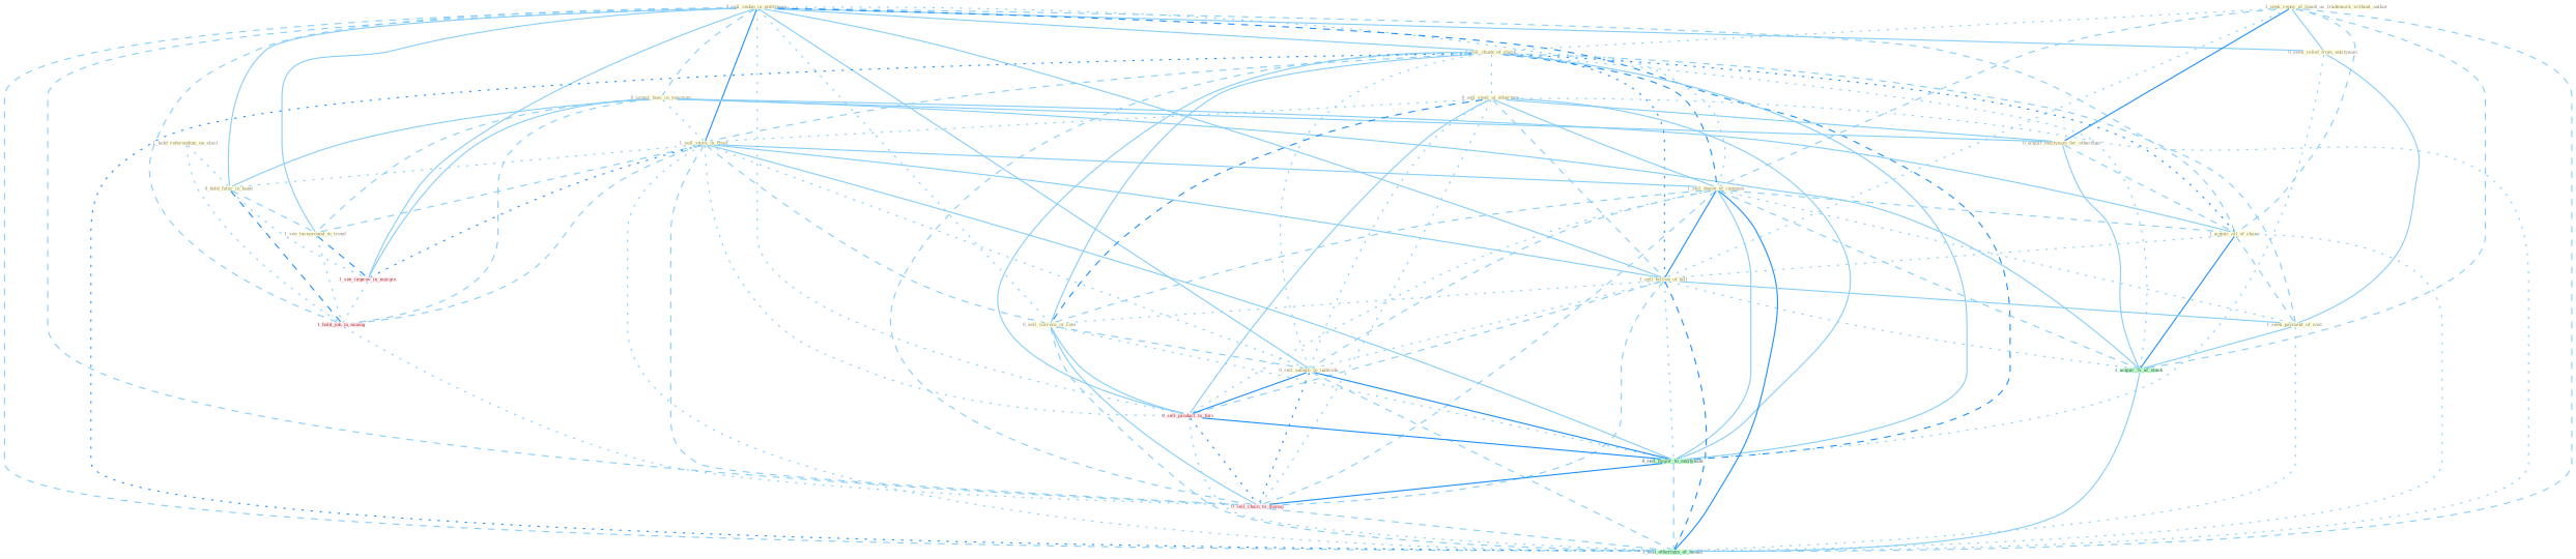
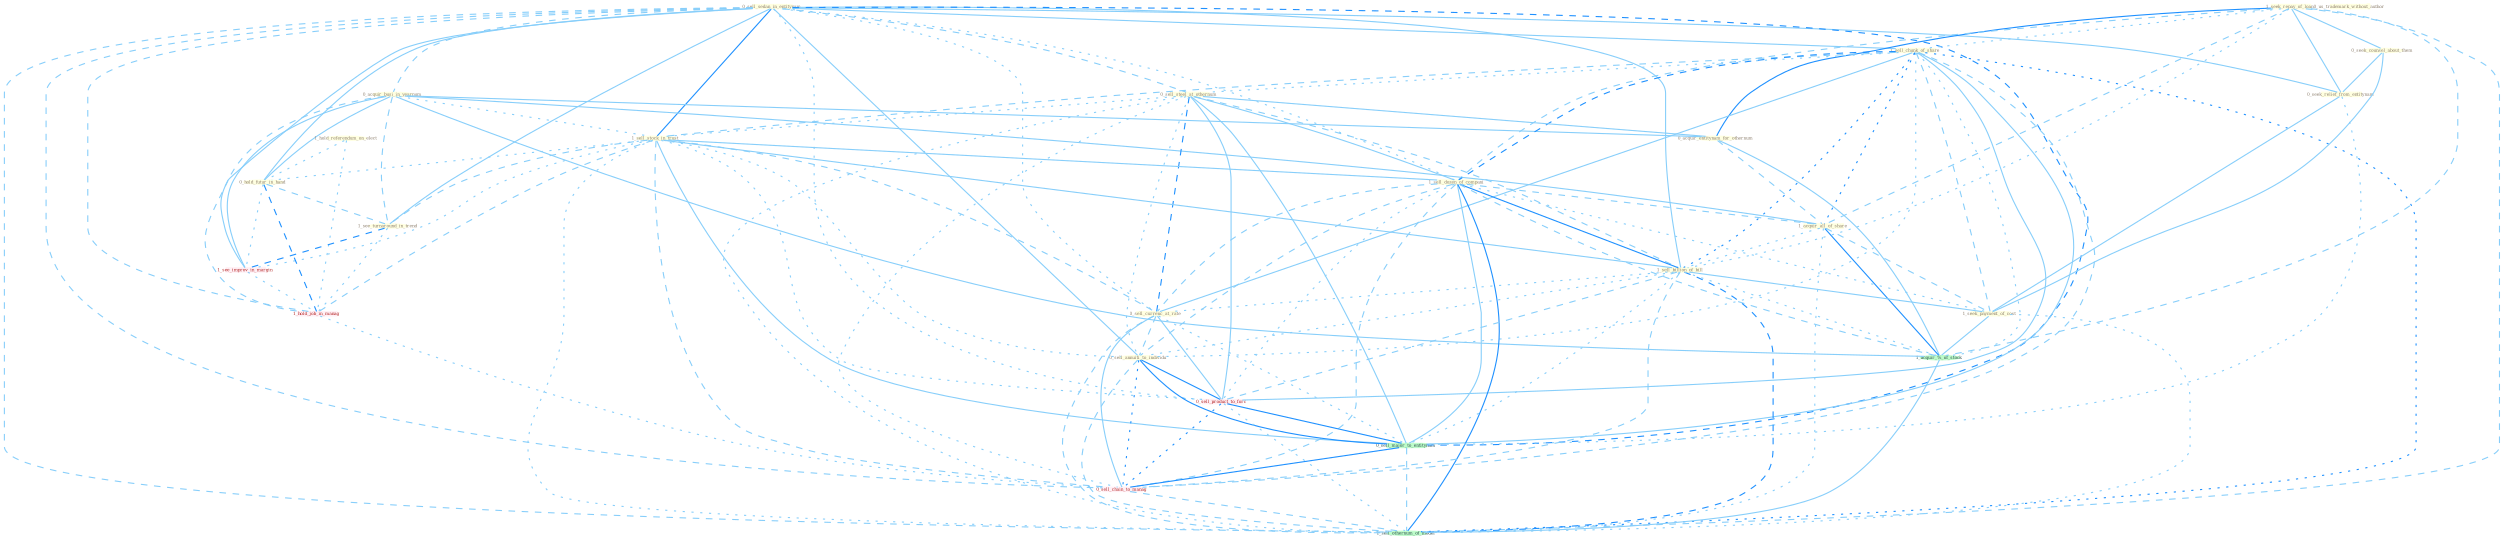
  graph {
    node [color="#ffffe0" fixedsize=true fontcolor="#8b7d6b" fontsize=4 shape=ellipse style=filled]
    edge [color="#87cefa" style=solid w=1]
    "0_sell_sedan_in_entitynam " [height=.06 shape=cylinder width=.5]
    "0_acquir_busi_in_yearnum " [height=.06 width=.5]
    "1_hold_referendum_on_elect " [height=.06 width=.5]
    "1_seek_repay_of_loan " [height=.06 shape=box width=.5]
    "1_sell_chunk_of_share " [height=.06 shape=cylinder width=.5]
+   "0_seek_counsel_about_them " [height=.06 width=.5]
    "0_sell_steel_at_othernum " [height=.06 shape=cylinder width=.5]
    "1_sell_stock_in_trust " [height=.06 width=.5]
    "0_acquir_entitynam_for_othernum " [height=.06 width=.5]
    "1_sell_dozen_of_compani " [height=.06 shape=folder width=.5]
    "0_hold_futur_in_hand " [height=.06 width=.5]
    "1_see_turnaround_in_trend " [height=.06 width=.5]
    "1_acquir_all_of_share " [height=.06 shape=box width=.5]
    "1_sell_billion_of_bill " [height=.06 shape=cylinder width=.5]
    "0_seek_relief_from_entitynam " [height=.06 shape=box width=.5]
    "0_us_trademark_without_author " [height=.06 shape=folder width=.5]
    "1_seek_payment_of_cost " [height=.06 shape=cylinder width=.5]
    "0_sell_currenc_at_rate " [height=.06 shape=folder width=.5]
    "0_sell_annuiti_to_individu " [height=.06 width=.5]
    "1_see_improv_in_margin " [color="#fff0f5" fontcolor="#b22222" height=.06 shape=folder width=.5]
    "1_hold_job_in_manag " [color="#fff0f5" fontcolor="#b22222" height=.06 shape=box width=.5]
    "0_sell_product_to_forc " [color="#fff0f5" fontcolor="#b22222" height=.06 shape=box width=.5]
    "0_sell_chain_to_manag " [color="#fff0f5" fontcolor="#b22222" height=.06 shape=box width=.5]
    "0_sell_major_to_entitynam " [color="#BDFCC9" fontcolor="#2f4f4f" height=.06 shape=cylinder width=.5]
    "1_sell_othernum_of_model " [color="#BDFCC9" fontcolor="#2f4f4f" height=.06 width=.5]
    "1_acquir_%_of_stock " [color="#BDFCC9" fontcolor="#2f4f4f" height=.06 width=.5]
    subgraph sub_1 {
      "0_sell_sedan_in_entitynam "
      "0_acquir_busi_in_yearnum "
      "1_hold_referendum_on_elect "
      "1_seek_repay_of_loan "
      "1_sell_chunk_of_share "
+     "0_seek_counsel_about_them "
      "0_sell_steel_at_othernum "
      "1_sell_stock_in_trust "
      "0_acquir_entitynam_for_othernum "
      "1_sell_dozen_of_compani "
      "0_hold_futur_in_hand "
      "1_see_turnaround_in_trend "
      "1_acquir_all_of_share "
      "1_sell_billion_of_bill "
      "0_seek_relief_from_entitynam "
      "0_us_trademark_without_author "
      "1_seek_payment_of_cost "
      "0_sell_currenc_at_rate "
      "0_sell_annuiti_to_individu "
    }
    subgraph sub_2 {
      "1_see_improv_in_margin "
      "1_hold_job_in_manag "
      "0_sell_product_to_forc "
      "0_sell_chain_to_manag "
    }
    "0_sell_sedan_in_entitynam " -- "0_acquir_busi_in_yearnum " [style=dashed]
    "0_sell_sedan_in_entitynam " -- "1_sell_chunk_of_share "
-   "0_sell_sedan_in_entitynam " -- "1_acquir_all_of_share " [style=dashed]
+   "0_sell_sedan_in_entitynam " -- "0_sell_steel_at_othernum " [style=dashed]
    "0_sell_sedan_in_entitynam " -- "1_sell_stock_in_trust " [color="#1e90ff" w=2]
    "0_sell_sedan_in_entitynam " -- "1_sell_dozen_of_compani " [style=dotted]
    "0_sell_sedan_in_entitynam " -- "0_hold_futur_in_hand "
    "0_sell_sedan_in_entitynam " -- "1_see_turnaround_in_trend "
    "0_sell_sedan_in_entitynam " -- "1_sell_billion_of_bill "
    "0_sell_sedan_in_entitynam " -- "0_seek_relief_from_entitynam "
    "0_sell_sedan_in_entitynam " -- "0_sell_currenc_at_rate " [style=dotted]
    "0_sell_sedan_in_entitynam " -- "0_sell_annuiti_to_individu "
    "0_sell_sedan_in_entitynam " -- "1_see_improv_in_margin "
    "0_sell_sedan_in_entitynam " -- "1_hold_job_in_manag " [style=dashed]
    "0_sell_sedan_in_entitynam " -- "0_sell_product_to_forc " [style=dotted]
    "0_sell_sedan_in_entitynam " -- "0_sell_chain_to_manag " [style=dashed]
    "0_sell_sedan_in_entitynam " -- "0_sell_major_to_entitynam " [color="#1e90ff" style=dashed w=2]
    "0_sell_sedan_in_entitynam " -- "1_sell_othernum_of_model " [style=dashed]
    "0_acquir_busi_in_yearnum " -- "1_sell_stock_in_trust " [style=dotted]
    "0_acquir_busi_in_yearnum " -- "0_acquir_entitynam_for_othernum "
    "0_acquir_busi_in_yearnum " -- "0_hold_futur_in_hand "
    "0_acquir_busi_in_yearnum " -- "1_see_turnaround_in_trend " [style=dashed]
    "0_acquir_busi_in_yearnum " -- "1_acquir_all_of_share "
    "0_acquir_busi_in_yearnum " -- "1_see_improv_in_margin "
    "0_acquir_busi_in_yearnum " -- "1_hold_job_in_manag " [style=dashed]
    "0_acquir_busi_in_yearnum " -- "1_acquir_%_of_stock "
    "1_hold_referendum_on_elect " -- "0_hold_futur_in_hand " [style=dotted]
    "1_hold_referendum_on_elect " -- "1_hold_job_in_manag " [style=dotted]
    "1_seek_repay_of_loan " -- "1_sell_chunk_of_share " [style=dotted]
+   "1_seek_repay_of_loan " -- "0_seek_counsel_about_them "
    "1_seek_repay_of_loan " -- "0_acquir_entitynam_for_othernum " [color="#1e90ff" w=2]
    "1_seek_repay_of_loan " -- "1_sell_dozen_of_compani " [style=dashed]
    "1_seek_repay_of_loan " -- "1_acquir_all_of_share " [style=dashed]
    "1_seek_repay_of_loan " -- "1_sell_billion_of_bill " [style=dotted]
    "1_seek_repay_of_loan " -- "0_seek_relief_from_entitynam "
    "1_seek_repay_of_loan " -- "1_sell_othernum_of_model " [style=dashed]
    "1_seek_repay_of_loan " -- "1_acquir_%_of_stock " [style=dashed]
    "1_sell_chunk_of_share " -- "0_sell_steel_at_othernum " [style=dotted]
    "1_sell_chunk_of_share " -- "1_sell_stock_in_trust " [style=dashed]
    "1_sell_chunk_of_share " -- "1_sell_dozen_of_compani " [color="#1e90ff" style=dashed w=2]
    "1_sell_chunk_of_share " -- "1_acquir_all_of_share " [color="#1e90ff" style=dotted w=2]
    "1_sell_chunk_of_share " -- "1_sell_billion_of_bill " [color="#1e90ff" style=dotted w=2]
    "1_sell_chunk_of_share " -- "1_seek_payment_of_cost " [style=dashed]
    "1_sell_chunk_of_share " -- "0_sell_currenc_at_rate "
    "1_sell_chunk_of_share " -- "0_sell_annuiti_to_individu " [style=dotted]
    "1_sell_chunk_of_share " -- "0_sell_product_to_forc "
    "1_sell_chunk_of_share " -- "0_sell_chain_to_manag " [style=dashed]
    "1_sell_chunk_of_share " -- "0_sell_major_to_entitynam "
    "1_sell_chunk_of_share " -- "1_sell_othernum_of_model " [color="#1e90ff" style=dotted w=2]
    "1_sell_chunk_of_share " -- "1_acquir_%_of_stock " [style=dotted]
+   "0_seek_counsel_about_them " -- "0_seek_relief_from_entitynam "
+   "0_seek_counsel_about_them " -- "1_seek_payment_of_cost "
    "0_sell_steel_at_othernum " -- "1_sell_stock_in_trust " [style=dotted]
    "0_sell_steel_at_othernum " -- "0_acquir_entitynam_for_othernum "
    "0_sell_steel_at_othernum " -- "1_sell_dozen_of_compani "
    "0_sell_steel_at_othernum " -- "1_sell_billion_of_bill " [style=dashed]
    "0_sell_steel_at_othernum " -- "0_sell_currenc_at_rate " [color="#1e90ff" style=dashed w=2]
    "0_sell_steel_at_othernum " -- "0_sell_annuiti_to_individu " [style=dotted]
    "0_sell_steel_at_othernum " -- "0_sell_product_to_forc "
    "0_sell_steel_at_othernum " -- "0_sell_chain_to_manag " [style=dotted]
    "0_sell_steel_at_othernum " -- "0_sell_major_to_entitynam "
    "0_sell_steel_at_othernum " -- "1_sell_othernum_of_model " [style=dotted]
    "1_sell_stock_in_trust " -- "1_sell_dozen_of_compani "
    "1_sell_stock_in_trust " -- "0_hold_futur_in_hand " [style=dotted]
    "1_sell_stock_in_trust " -- "1_see_turnaround_in_trend " [style=dashed]
    "1_sell_stock_in_trust " -- "1_sell_billion_of_bill "
    "1_sell_stock_in_trust " -- "0_sell_currenc_at_rate " [style=dashed]
    "1_sell_stock_in_trust " -- "0_sell_annuiti_to_individu " [style=dotted]
-   "1_sell_stock_in_trust " -- "1_see_improv_in_margin " [color="#1e90ff" style=dotted]
+   "1_sell_stock_in_trust " -- "1_see_improv_in_margin " [style=dotted]
    "1_sell_stock_in_trust " -- "1_hold_job_in_manag " [style=dashed]
    "1_sell_stock_in_trust " -- "0_sell_product_to_forc " [style=dotted]
    "1_sell_stock_in_trust " -- "0_sell_chain_to_manag " [style=dashed]
    "1_sell_stock_in_trust " -- "0_sell_major_to_entitynam "
    "1_sell_stock_in_trust " -- "1_sell_othernum_of_model " [style=dotted]
    "0_acquir_entitynam_for_othernum " -- "1_acquir_all_of_share " [style=dashed]
    "0_acquir_entitynam_for_othernum " -- "1_acquir_%_of_stock "
    "1_sell_dozen_of_compani " -- "1_acquir_all_of_share " [style=dashed]
    "1_sell_dozen_of_compani " -- "1_sell_billion_of_bill " [color="#1e90ff" w=2]
    "1_sell_dozen_of_compani " -- "1_seek_payment_of_cost " [style=dotted]
    "1_sell_dozen_of_compani " -- "0_sell_currenc_at_rate " [style=dashed]
    "1_sell_dozen_of_compani " -- "0_sell_annuiti_to_individu " [style=dashed]
    "1_sell_dozen_of_compani " -- "0_sell_product_to_forc " [style=dotted]
    "1_sell_dozen_of_compani " -- "0_sell_chain_to_manag " [style=dashed]
    "1_sell_dozen_of_compani " -- "0_sell_major_to_entitynam "
    "1_sell_dozen_of_compani " -- "1_sell_othernum_of_model " [color="#1e90ff" w=2]
    "1_sell_dozen_of_compani " -- "1_acquir_%_of_stock " [style=dashed]
    "0_hold_futur_in_hand " -- "1_see_turnaround_in_trend " [style=dashed]
    "0_hold_futur_in_hand " -- "1_see_improv_in_margin " [style=dotted]
    "0_hold_futur_in_hand " -- "1_hold_job_in_manag " [color="#1e90ff" style=dashed w=2]
    "1_see_turnaround_in_trend " -- "1_see_improv_in_margin " [color="#1e90ff" style=dashed w=2]
    "1_see_turnaround_in_trend " -- "1_hold_job_in_manag " [style=dotted]
    "1_acquir_all_of_share " -- "1_sell_billion_of_bill " [style=dotted]
    "1_acquir_all_of_share " -- "1_seek_payment_of_cost " [style=dashed]
    "1_acquir_all_of_share " -- "1_sell_othernum_of_model " [style=dotted]
    "1_acquir_all_of_share " -- "1_acquir_%_of_stock " [color="#1e90ff" w=2]
    "1_sell_billion_of_bill " -- "1_seek_payment_of_cost "
    "1_sell_billion_of_bill " -- "0_sell_currenc_at_rate " [style=dotted]
    "1_sell_billion_of_bill " -- "0_sell_annuiti_to_individu " [style=dotted]
    "1_sell_billion_of_bill " -- "0_sell_product_to_forc " [style=dashed]
    "1_sell_billion_of_bill " -- "0_sell_chain_to_manag " [style=dashed]
    "1_sell_billion_of_bill " -- "0_sell_major_to_entitynam " [style=dotted]
    "1_sell_billion_of_bill " -- "1_sell_othernum_of_model " [color="#1e90ff" style=dashed w=2]
    "1_sell_billion_of_bill " -- "1_acquir_%_of_stock " [style=dotted]
    "0_seek_relief_from_entitynam " -- "1_seek_payment_of_cost "
    "0_seek_relief_from_entitynam " -- "0_sell_major_to_entitynam " [style=dotted]
    "1_seek_payment_of_cost " -- "1_sell_othernum_of_model " [style=dotted]
    "1_seek_payment_of_cost " -- "1_acquir_%_of_stock "
    "0_sell_currenc_at_rate " -- "0_sell_annuiti_to_individu " [style=dashed]
    "0_sell_currenc_at_rate " -- "0_sell_product_to_forc "
    "0_sell_currenc_at_rate " -- "0_sell_chain_to_manag "
    "0_sell_currenc_at_rate " -- "0_sell_major_to_entitynam " [style=dotted]
    "0_sell_currenc_at_rate " -- "1_sell_othernum_of_model " [style=dashed]
    "0_sell_annuiti_to_individu " -- "0_sell_product_to_forc " [color="#1e90ff" w=2]
    "0_sell_annuiti_to_individu " -- "0_sell_chain_to_manag " [color="#1e90ff" style=dotted w=2]
    "0_sell_annuiti_to_individu " -- "0_sell_major_to_entitynam " [color="#1e90ff" w=2]
    "0_sell_annuiti_to_individu " -- "1_sell_othernum_of_model " [style=dashed]
    "1_see_improv_in_margin " -- "1_hold_job_in_manag " [style=dotted]
    "1_hold_job_in_manag " -- "0_sell_chain_to_manag " [style=dotted]
    "0_sell_product_to_forc " -- "0_sell_chain_to_manag " [color="#1e90ff" style=dotted w=2]
    "0_sell_product_to_forc " -- "0_sell_major_to_entitynam " [color="#1e90ff" w=2]
    "0_sell_product_to_forc " -- "1_sell_othernum_of_model " [style=dotted]
    "0_sell_chain_to_manag " -- "1_sell_othernum_of_model " [style=dashed]
    "0_sell_major_to_entitynam " -- "0_sell_chain_to_manag " [color="#1e90ff" w=2]
    "0_sell_major_to_entitynam " -- "1_sell_othernum_of_model " [style=dashed]
    "1_acquir_%_of_stock " -- "1_sell_othernum_of_model "
  }
